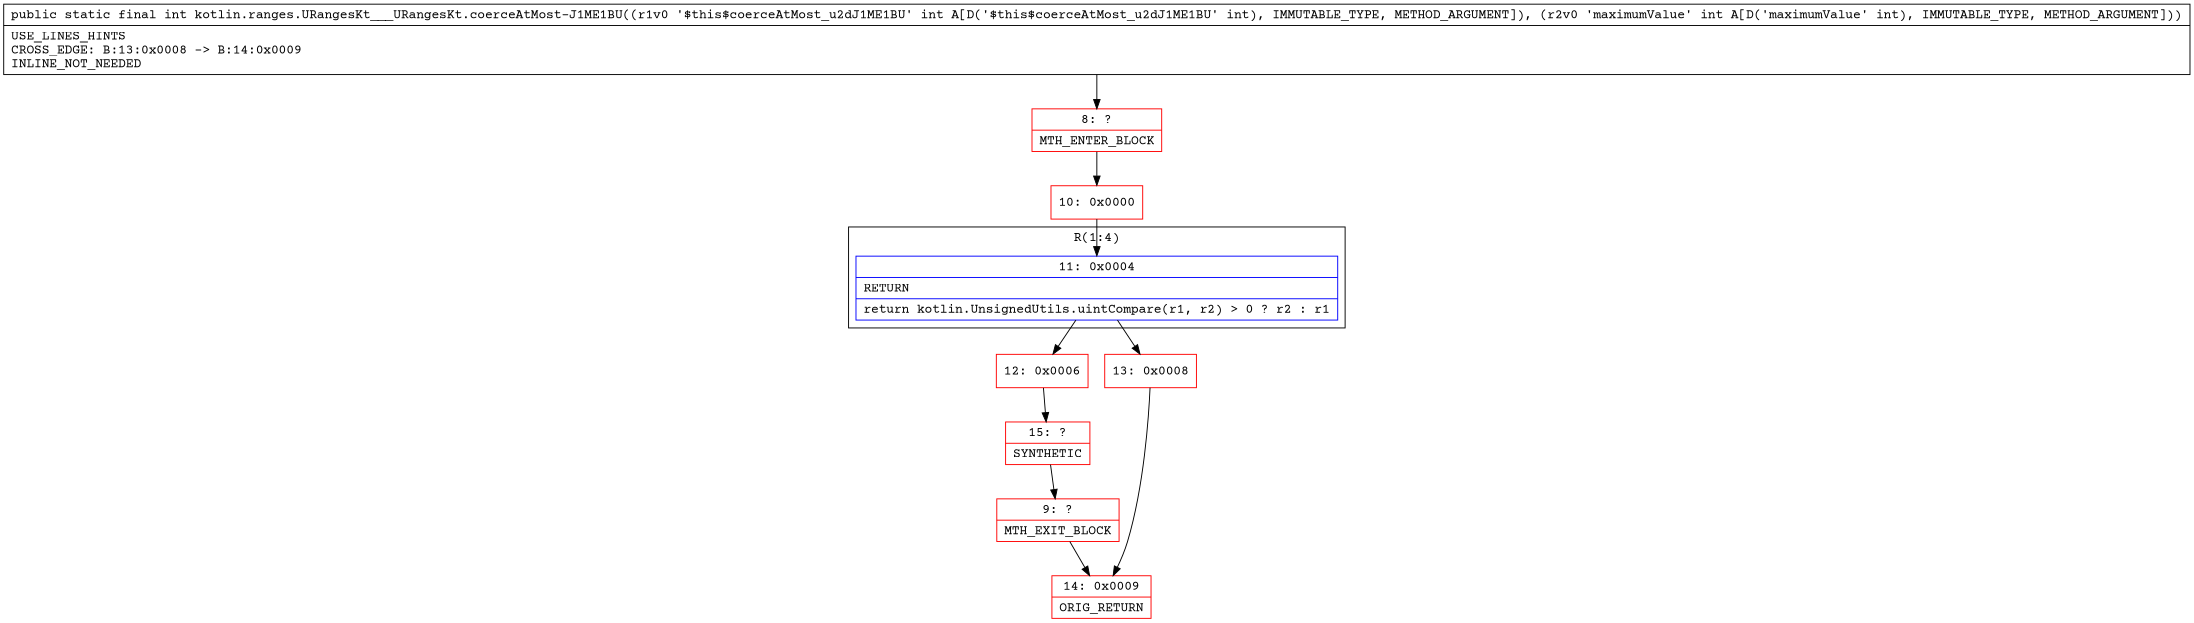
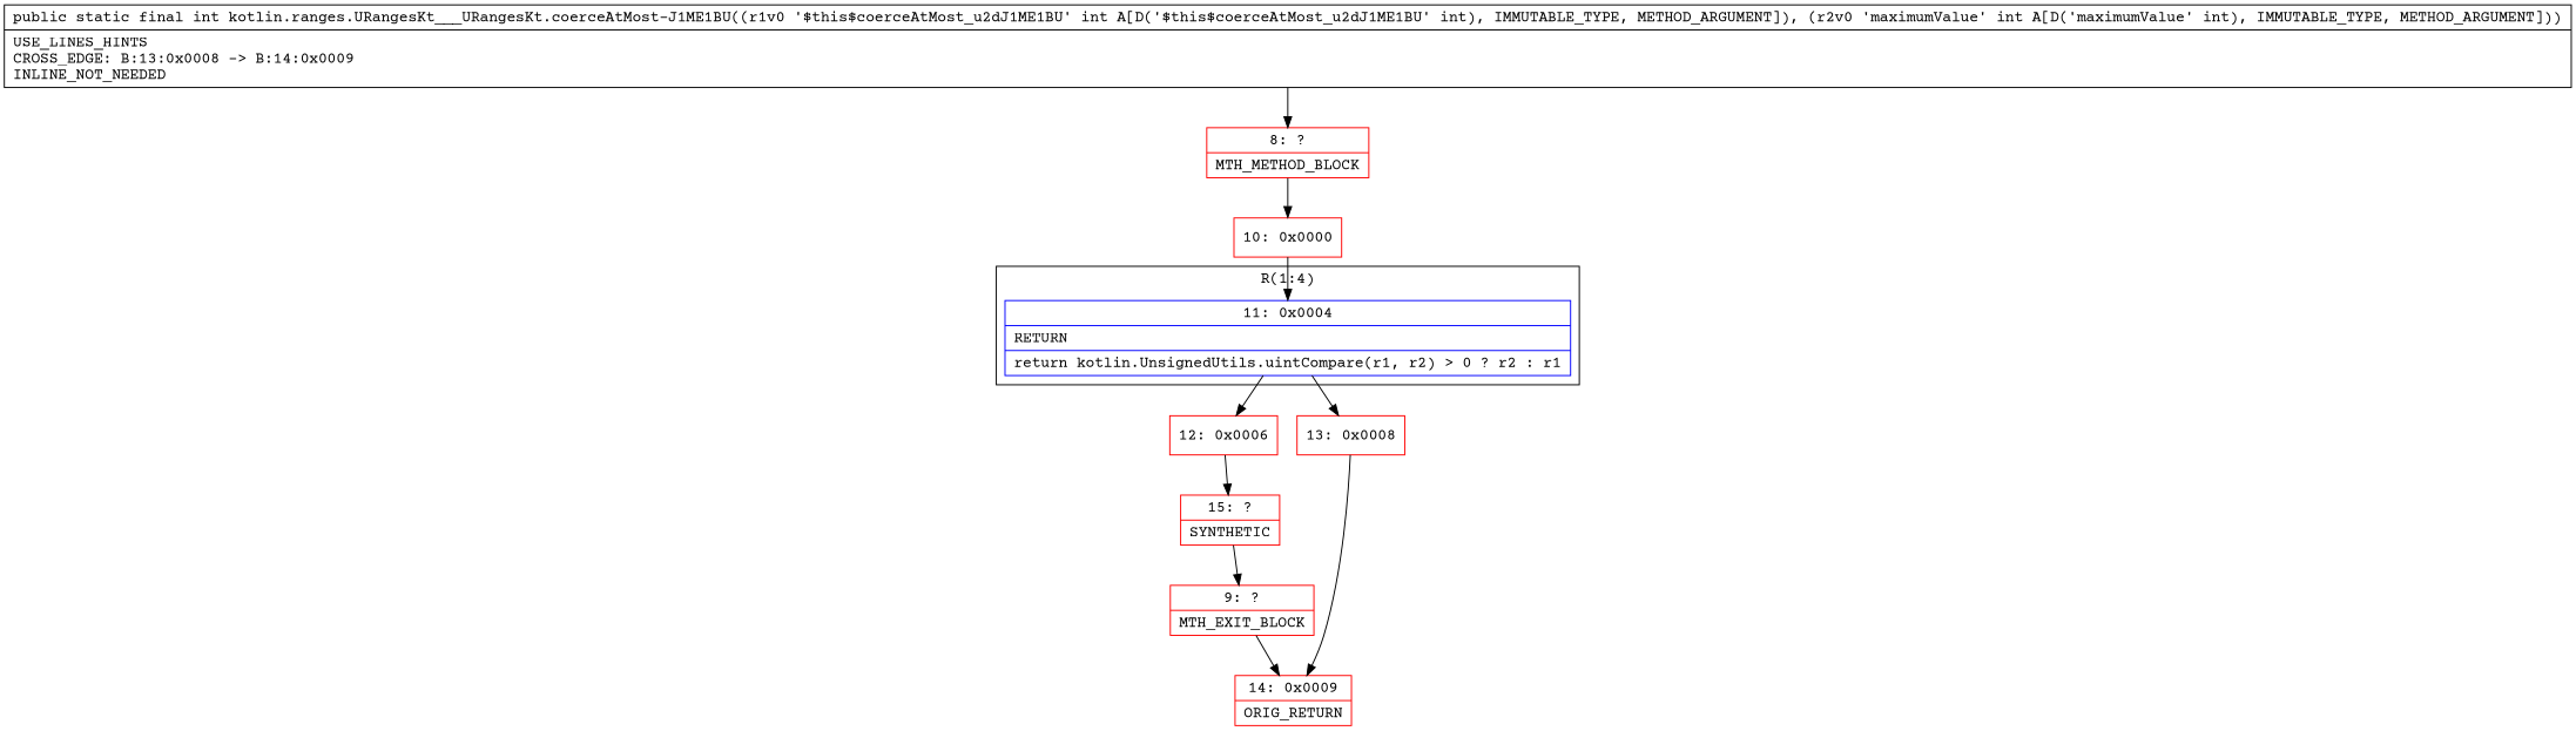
  digraph {
    fontname="Courier Prime"
    node [color=red fontname="Courier Prime" shape=record]
    edge [fontname="Courier Prime"]
    n1 [color=blue label="{11\:\ 0x0004|RETURN\l|return kotlin.UnsignedUtils.uintCompare(r1, r2) \> 0 ? r2 : r1\l}"]
    n2 [label="{12\:\ 0x0006}"]
    n3 [label="{13\:\ 0x0008}"]
    n4 [label="{15\:\ ?|SYNTHETIC\l}"]
    n5 [label="{14\:\ 0x0009|ORIG_RETURN\l}"]
-   n6 [label="{8\:\ ?|MTH_ENTER_BLOCK\l}"]
+   n6 [label="{8\:\ ?|MTH_METHOD_BLOCK\l}"]
    n7 [label="{10\:\ 0x0000}"]
    n8 [label="{9\:\ ?|MTH_EXIT_BLOCK\l}"]
    n9 [label="{public static final int kotlin.ranges.URangesKt___URangesKt.coerceAtMost\-J1ME1BU((r1v0 '$this$coerceAtMost_u2dJ1ME1BU' int A[D('$this$coerceAtMost_u2dJ1ME1BU' int), IMMUTABLE_TYPE, METHOD_ARGUMENT]), (r2v0 'maximumValue' int A[D('maximumValue' int), IMMUTABLE_TYPE, METHOD_ARGUMENT]))  | USE_LINES_HINTS\lCROSS_EDGE: B:13:0x0008 \-\> B:14:0x0009\lINLINE_NOT_NEEDED\l}" color=""]
    subgraph cluster_1 {
      label="R(1:4)"
      n1
    }
    n1 -> n2
    n1 -> n3
    n2 -> n4
    n3 -> n5
    n4 -> n8
    n6 -> n7
    n7 -> n1
    n8 -> n5
    n9 -> n6
  }
